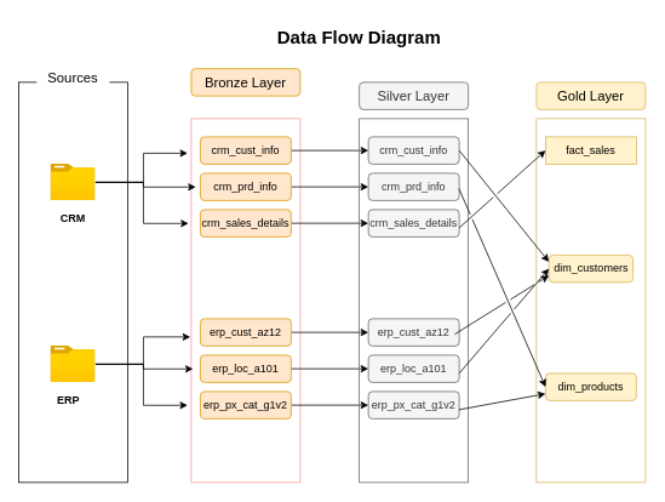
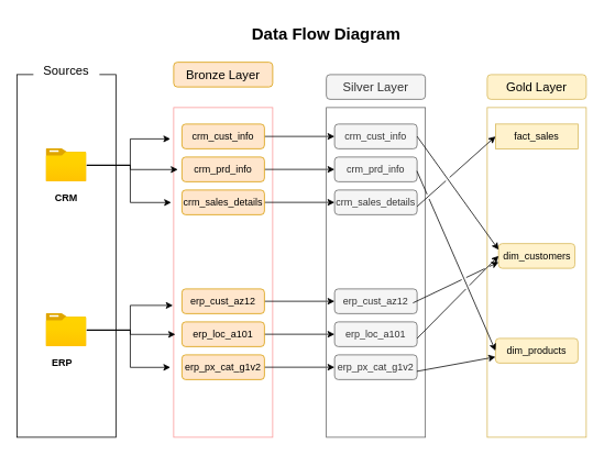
  <mxCell id="0" />
  <mxCell id="1" parent="0" />
  <mxCell id="2" value="" style="rounded=0;whiteSpace=wrap;html=1;fillColor=none;" parent="1" vertex="1"><mxGeometry x="20" y="90" width="120" height="440" as="geometry" /></mxCell>
  <mxCell id="3" value="" style="image;aspect=fixed;html=1;points=[];align=center;fontSize=12;image=img/lib/azure2/general/Folder_Blank.svg;" parent="1" vertex="1"><mxGeometry x="55.36" y="180" width="49.29" height="40" as="geometry" /></mxCell>
  <mxCell id="4" value="" style="image;aspect=fixed;html=1;points=[];align=center;fontSize=12;image=img/lib/azure2/general/Folder_Blank.svg;" parent="1" vertex="1"><mxGeometry x="55.36" y="380" width="49.29" height="40" as="geometry" /></mxCell>
  <mxCell id="5" value="&lt;b&gt;CRM&lt;/b&gt;" style="rounded=0;whiteSpace=wrap;html=1;strokeColor=none;" parent="1" vertex="1"><mxGeometry x="60" y="230" width="40" height="20" as="geometry" /></mxCell>
  <mxCell id="6" value="&lt;b&gt;ERP&lt;/b&gt;" style="rounded=0;whiteSpace=wrap;html=1;strokeColor=none;" parent="1" vertex="1"><mxGeometry x="55.36" y="430" width="40" height="20" as="geometry" /></mxCell>
  <mxCell id="7" value="" style="rounded=0;whiteSpace=wrap;html=1;fillColor=default;strokeColor=light-dark(#fb9898, #996500);" parent="1" vertex="1"><mxGeometry x="210" y="130" width="120" height="400" as="geometry" /></mxCell>
  <mxCell id="8" value="&lt;font style=&quot;font-size: 15px;&quot;&gt;Sources&lt;/font&gt;" style="rounded=0;whiteSpace=wrap;html=1;fillColor=default;strokeColor=none;" parent="1" vertex="1"><mxGeometry x="40" y="70" width="80" height="30" as="geometry" /></mxCell>
  <mxCell id="9" value="&lt;font style=&quot;font-size: 15px;&quot;&gt;Bronze Layer&lt;/font&gt;" style="rounded=1;whiteSpace=wrap;html=1;fillColor=#ffe6cc;strokeColor=#d79b00;" parent="1" vertex="1"><mxGeometry x="210" y="75" width="120" height="30" as="geometry" /></mxCell>
  <mxCell id="10" style="edgeStyle=orthogonalEdgeStyle;rounded=0;orthogonalLoop=1;jettySize=auto;html=1;entryX=0;entryY=0.5;entryDx=0;entryDy=0;" parent="1" source="11" target="30" edge="1"><mxGeometry relative="1" as="geometry" /></mxCell>
  <mxCell id="11" value="crm_sales_details" style="rounded=1;whiteSpace=wrap;html=1;fillColor=#ffe6cc;strokeColor=#d79b00;" parent="1" vertex="1"><mxGeometry x="220" y="230" width="100" height="30" as="geometry" /></mxCell>
  <mxCell id="12" style="edgeStyle=orthogonalEdgeStyle;rounded=0;orthogonalLoop=1;jettySize=auto;html=1;" parent="1" source="13" target="31" edge="1"><mxGeometry relative="1" as="geometry" /></mxCell>
  <mxCell id="13" value="crm_prd_info" style="rounded=1;whiteSpace=wrap;html=1;fillColor=#ffe6cc;strokeColor=#d79b00;" parent="1" vertex="1"><mxGeometry x="220" y="190" width="100" height="30" as="geometry" /></mxCell>
  <mxCell id="14" style="edgeStyle=orthogonalEdgeStyle;rounded=0;orthogonalLoop=1;jettySize=auto;html=1;entryX=0;entryY=0.5;entryDx=0;entryDy=0;" parent="1" source="15" target="32" edge="1"><mxGeometry relative="1" as="geometry" /></mxCell>
  <mxCell id="15" value="crm_cust_info" style="rounded=1;whiteSpace=wrap;html=1;fillColor=#ffe6cc;strokeColor=#d79b00;" parent="1" vertex="1"><mxGeometry x="220" y="150" width="100" height="30" as="geometry" /></mxCell>
  <mxCell id="16" style="edgeStyle=orthogonalEdgeStyle;rounded=0;orthogonalLoop=1;jettySize=auto;html=1;entryX=0;entryY=0.5;entryDx=0;entryDy=0;" parent="1" source="17" target="33" edge="1"><mxGeometry relative="1" as="geometry" /></mxCell>
  <mxCell id="17" value="erp_cust_az12" style="rounded=1;whiteSpace=wrap;html=1;fillColor=#ffe6cc;strokeColor=#d79b00;" parent="1" vertex="1"><mxGeometry x="220" y="350" width="100" height="30" as="geometry" /></mxCell>
  <mxCell id="18" style="edgeStyle=orthogonalEdgeStyle;rounded=0;orthogonalLoop=1;jettySize=auto;html=1;" parent="1" source="19" target="34" edge="1"><mxGeometry relative="1" as="geometry" /></mxCell>
  <mxCell id="19" value="erp_loc_a101" style="rounded=1;whiteSpace=wrap;html=1;fillColor=#ffe6cc;strokeColor=#d79b00;" parent="1" vertex="1"><mxGeometry x="220" y="390" width="100" height="30" as="geometry" /></mxCell>
  <mxCell id="20" style="edgeStyle=orthogonalEdgeStyle;rounded=0;orthogonalLoop=1;jettySize=auto;html=1;entryX=0;entryY=0.5;entryDx=0;entryDy=0;" parent="1" source="21" target="35" edge="1"><mxGeometry relative="1" as="geometry" /></mxCell>
  <mxCell id="21" value="erp_px_cat_g1v2" style="rounded=1;whiteSpace=wrap;html=1;fillColor=#ffe6cc;strokeColor=#d79b00;" parent="1" vertex="1"><mxGeometry x="220" y="430" width="100" height="30" as="geometry" /></mxCell>
  <mxCell id="22" style="edgeStyle=orthogonalEdgeStyle;rounded=0;orthogonalLoop=1;jettySize=auto;html=1;entryX=-0.008;entryY=0.6;entryDx=0;entryDy=0;entryPerimeter=0;" parent="1" source="4" target="7" edge="1"><mxGeometry relative="1" as="geometry" /></mxCell>
  <mxCell id="23" style="edgeStyle=orthogonalEdgeStyle;rounded=0;orthogonalLoop=1;jettySize=auto;html=1;entryX=0.017;entryY=0.688;entryDx=0;entryDy=0;entryPerimeter=0;" parent="1" source="4" target="7" edge="1"><mxGeometry relative="1" as="geometry" /></mxCell>
  <mxCell id="24" style="edgeStyle=orthogonalEdgeStyle;rounded=0;orthogonalLoop=1;jettySize=auto;html=1;entryX=-0.033;entryY=0.788;entryDx=0;entryDy=0;entryPerimeter=0;" parent="1" source="4" target="7" edge="1"><mxGeometry relative="1" as="geometry" /></mxCell>
  <mxCell id="25" style="edgeStyle=orthogonalEdgeStyle;rounded=0;orthogonalLoop=1;jettySize=auto;html=1;entryX=-0.033;entryY=0.095;entryDx=0;entryDy=0;entryPerimeter=0;" parent="1" source="3" target="7" edge="1"><mxGeometry relative="1" as="geometry" /></mxCell>
  <mxCell id="26" style="edgeStyle=orthogonalEdgeStyle;rounded=0;orthogonalLoop=1;jettySize=auto;html=1;entryX=0.042;entryY=0.188;entryDx=0;entryDy=0;entryPerimeter=0;" parent="1" source="3" target="7" edge="1"><mxGeometry relative="1" as="geometry" /></mxCell>
  <mxCell id="27" style="edgeStyle=orthogonalEdgeStyle;rounded=0;orthogonalLoop=1;jettySize=auto;html=1;entryX=-0.025;entryY=0.288;entryDx=0;entryDy=0;entryPerimeter=0;" parent="1" source="3" target="7" edge="1"><mxGeometry relative="1" as="geometry" /></mxCell>
  <mxCell id="28" value="" style="rounded=0;whiteSpace=wrap;html=1;fillColor=none;strokeColor=#666666;fontColor=#333333;" parent="1" vertex="1"><mxGeometry x="395" y="130" width="120" height="400" as="geometry" /></mxCell>
  <mxCell id="29" value="&lt;span style=&quot;font-size: 15px;&quot;&gt;Silver Layer&lt;/span&gt;" style="rounded=1;whiteSpace=wrap;html=1;fillColor=#f5f5f5;strokeColor=#666666;fontColor=#333333;" parent="1" vertex="1"><mxGeometry x="395" y="90" width="120" height="30" as="geometry" /></mxCell>
  <mxCell id="30" value="crm_sales_details" style="rounded=1;whiteSpace=wrap;html=1;fillColor=#f5f5f5;strokeColor=#666666;fontColor=#333333;" parent="1" vertex="1"><mxGeometry x="405" y="230" width="100" height="30" as="geometry" /></mxCell>
  <mxCell id="31" value="crm_prd_info" style="rounded=1;whiteSpace=wrap;html=1;fillColor=#f5f5f5;strokeColor=#666666;fontColor=#333333;" parent="1" vertex="1"><mxGeometry x="405" y="190" width="100" height="30" as="geometry" /></mxCell>
  <mxCell id="32" value="crm_cust_info" style="rounded=1;whiteSpace=wrap;html=1;fillColor=#f5f5f5;strokeColor=#666666;fontColor=#333333;" parent="1" vertex="1"><mxGeometry x="405" y="150" width="100" height="30" as="geometry" /></mxCell>
  <mxCell id="33" value="erp_cust_az12" style="rounded=1;whiteSpace=wrap;html=1;fillColor=#f5f5f5;strokeColor=#666666;fontColor=#333333;" parent="1" vertex="1"><mxGeometry x="405" y="350" width="100" height="30" as="geometry" /></mxCell>
  <mxCell id="34" value="erp_loc_a101" style="rounded=1;whiteSpace=wrap;html=1;fillColor=#f5f5f5;strokeColor=#666666;fontColor=#333333;" parent="1" vertex="1"><mxGeometry x="405" y="390" width="100" height="30" as="geometry" /></mxCell>
  <mxCell id="35" value="erp_px_cat_g1v2" style="rounded=1;whiteSpace=wrap;html=1;fillColor=#f5f5f5;strokeColor=#666666;fontColor=#333333;" parent="1" vertex="1"><mxGeometry x="405" y="430" width="100" height="30" as="geometry" /></mxCell>
  <mxCell id="36" value="&lt;b&gt;&lt;font style=&quot;font-size: 20px;&quot;&gt;Data Flow Diagram&lt;/font&gt;&lt;/b&gt;" style="rounded=1;whiteSpace=wrap;html=1;fillColor=none;strokeColor=none;" parent="1" vertex="1"><mxGeometry x="290" y="20" width="210" height="40" as="geometry" /></mxCell>
  <mxCell id="37" value="" style="rounded=0;whiteSpace=wrap;html=1;fillColor=none;strokeColor=#d6b656;" parent="1" vertex="1"><mxGeometry x="590" y="130" width="120" height="400" as="geometry" /></mxCell>
  <mxCell id="38" value="&lt;span style=&quot;font-size: 15px;&quot;&gt;Gold Layer&lt;/span&gt;" style="rounded=1;whiteSpace=wrap;html=1;fillColor=#fff2cc;strokeColor=#d6b656;" parent="1" vertex="1"><mxGeometry x="590" y="90" width="120" height="30" as="geometry" /></mxCell>
- <mxCell id="39" value="dim_customers" style="rounded=1;whiteSpace=wrap;html=1;fillColor=#fff2cc;strokeColor=#d6b656;" parent="1" vertex="1"><mxGeometry x="603.75" y="280" width="92.5" height="30" as="geometry" /></mxCell>
+ <mxCell id="39" value="dim_customers" style="rounded=1;whiteSpace=wrap;html=1;fillColor=#fff2cc;strokeColor=#d6b656;" parent="1" vertex="1"><mxGeometry x="603.75" y="295" width="92.5" height="30" as="geometry" /></mxCell>
  <mxCell id="40" value="fact_sales" style="whiteSpace=wrap;html=1;fillColor=#fff2cc;strokeColor=#d6b656;rounded=0;" parent="1" vertex="1"><mxGeometry x="600" y="150" width="100" height="30" as="geometry" /></mxCell>
  <mxCell id="41" value="dim_products" style="rounded=1;whiteSpace=wrap;html=1;fillColor=#fff2cc;strokeColor=#d6b656;" parent="1" vertex="1"><mxGeometry x="600" y="410" width="100" height="30" as="geometry" /></mxCell>
  <mxCell id="42" value="" style="endArrow=classic;html=1;rounded=0;exitX=1;exitY=0.5;exitDx=0;exitDy=0;entryX=0;entryY=0.25;entryDx=0;entryDy=0;jumpStyle=gap;" parent="1" source="32" target="39" edge="1"><mxGeometry width="50" height="50" relative="1" as="geometry"><mxPoint x="520" y="190" as="sourcePoint" /><mxPoint x="570" y="140" as="targetPoint" /><Array as="points" /></mxGeometry></mxCell>
  <mxCell id="43" value="" style="endArrow=classic;html=1;rounded=0;exitX=1;exitY=0.5;exitDx=0;exitDy=0;entryX=0;entryY=0.5;entryDx=0;entryDy=0;jumpStyle=gap;" parent="1" target="40" edge="1"><mxGeometry width="50" height="50" relative="1" as="geometry"><mxPoint x="505" y="250" as="sourcePoint" /><mxPoint x="604" y="293" as="targetPoint" /><Array as="points" /></mxGeometry></mxCell>
  <mxCell id="44" value="" style="endArrow=classic;html=1;rounded=0;exitX=1;exitY=0.5;exitDx=0;exitDy=0;entryX=0;entryY=0.75;entryDx=0;entryDy=0;jumpStyle=gap;" parent="1" target="41" edge="1"><mxGeometry width="50" height="50" relative="1" as="geometry"><mxPoint x="504.75" y="450" as="sourcePoint" /><mxPoint x="603.75" y="493" as="targetPoint" /><Array as="points" /></mxGeometry></mxCell>
  <mxCell id="45" value="" style="endArrow=classic;html=1;rounded=0;exitX=1;exitY=0.5;exitDx=0;exitDy=0;entryX=0;entryY=0.5;entryDx=0;entryDy=0;jumpStyle=gap;" parent="1" target="41" edge="1"><mxGeometry width="50" height="50" relative="1" as="geometry"><mxPoint x="504.75" y="207" as="sourcePoint" /><mxPoint x="603.75" y="250" as="targetPoint" /><Array as="points" /></mxGeometry></mxCell>
  <mxCell id="46" value="" style="endArrow=classic;html=1;rounded=0;exitX=1;exitY=0.5;exitDx=0;exitDy=0;entryX=0;entryY=0.5;entryDx=0;entryDy=0;jumpStyle=gap;" parent="1" target="39" edge="1"><mxGeometry width="50" height="50" relative="1" as="geometry"><mxPoint x="505" y="410" as="sourcePoint" /><mxPoint x="604" y="453" as="targetPoint" /><Array as="points" /></mxGeometry></mxCell>
  <mxCell id="47" value="" style="endArrow=classic;html=1;rounded=0;exitX=1;exitY=0.5;exitDx=0;exitDy=0;entryX=0;entryY=0.75;entryDx=0;entryDy=0;jumpStyle=gap;" parent="1" target="39" edge="1"><mxGeometry width="50" height="50" relative="1" as="geometry"><mxPoint x="500" y="367" as="sourcePoint" /><mxPoint x="535.25" y="260" as="targetPoint" /><Array as="points" /></mxGeometry></mxCell>
